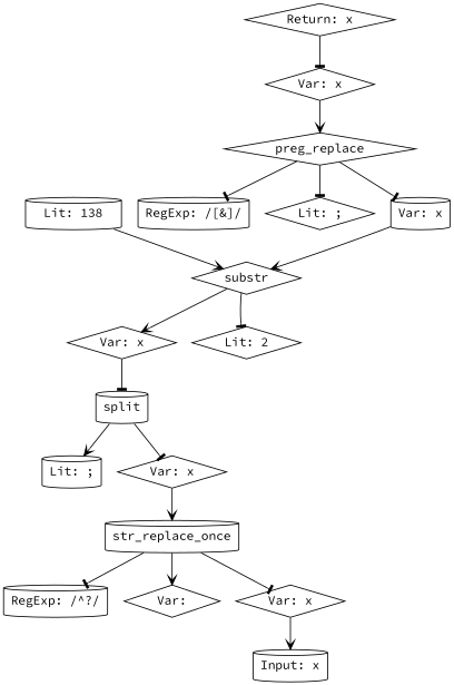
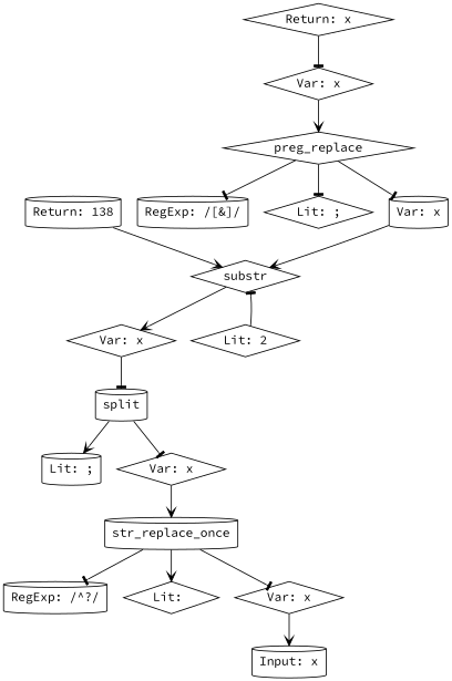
  digraph {
    fontname="Source Code Pro"
    node [fontname="Source Code Pro" shape=diamond]
    edge [arrowhead=tee fontname="Source Code Pro"]
    n1 [label="Input: x" shape=cylinder]
    n2 [label=str_replace_once shape=cylinder]
    n3 [label="RegExp: /^\?/" shape=cylinder]
-   n4 [label="Var:"]
+   n4 [label="Lit: "]
    n5 [label="Var: x"]
    n6 [label=split shape=cylinder]
    n7 [label="Lit: ;" shape=cylinder]
    n8 [label="Var: x"]
    n9 [label=substr]
    n10 [label="Var: x"]
    n11 [label="Lit: 2"]
-   n12 [label="Lit: 138" shape=cylinder]
+   n12 [label="Return: 138" shape=cylinder]
    n13 [label=preg_replace]
    n14 [label="RegExp: /[&]/" shape=cylinder]
    n15 [label="Lit: ;"]
    n16 [label="Var: x" shape=cylinder]
    n17 [label="Var: x"]
    n18 [label="Return: x"]
    n2 -> n3
    n2 -> n4 [arrowhead=vee]
    n2 -> n5
    n5 -> n1 [arrowhead=vee]
    n6 -> n7 [arrowhead=vee]
    n6 -> n8
    n8 -> n2 [arrowhead=vee]
    n9 -> n10 [arrowhead=vee]
-   n9 -> n11
+   n11 -> n9
    n10 -> n6
    n12 -> n9 [arrowhead=vee]
    n13 -> n14
    n13 -> n15
    n13 -> n16
    n16 -> n9 [arrowhead=vee]
    n17 -> n13 [arrowhead=vee]
    n18 -> n17
  }
